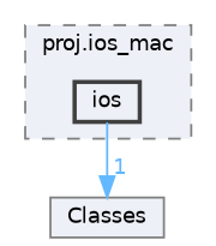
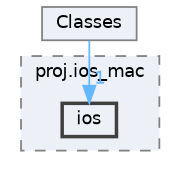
  digraph {
    compound=true
    node [fillcolor="#edf0f7" fontname=Helvetica fontsize=10 shape=box]
    n1 [color=grey25 height=0.2 label=ios style="filled,bold" width=0.4]
    n2 [color=grey50 height=0.2 label=Classes style=filled width=0.4]
    subgraph cluster_1 {
      bgcolor="#edf0f7"
      fontname=Helvetica
      fontsize=10
      label="proj.ios_mac"
      pencolor=grey50
      style="filled,dashed"
      n1
    }
-   n1 -> n2 [color=steelblue1 fontcolor=steelblue1 fontname=Helvetica fontsize=10 headlabel=1 labeldistance=1.5 labelfontname=Helvetica labelfontsize=10]
+   n2 -> n1 [color=steelblue1 fontcolor=steelblue1 fontname=Helvetica fontsize=10 headlabel=1 labeldistance=1.5 labelfontname=Helvetica labelfontsize=10]
  }
